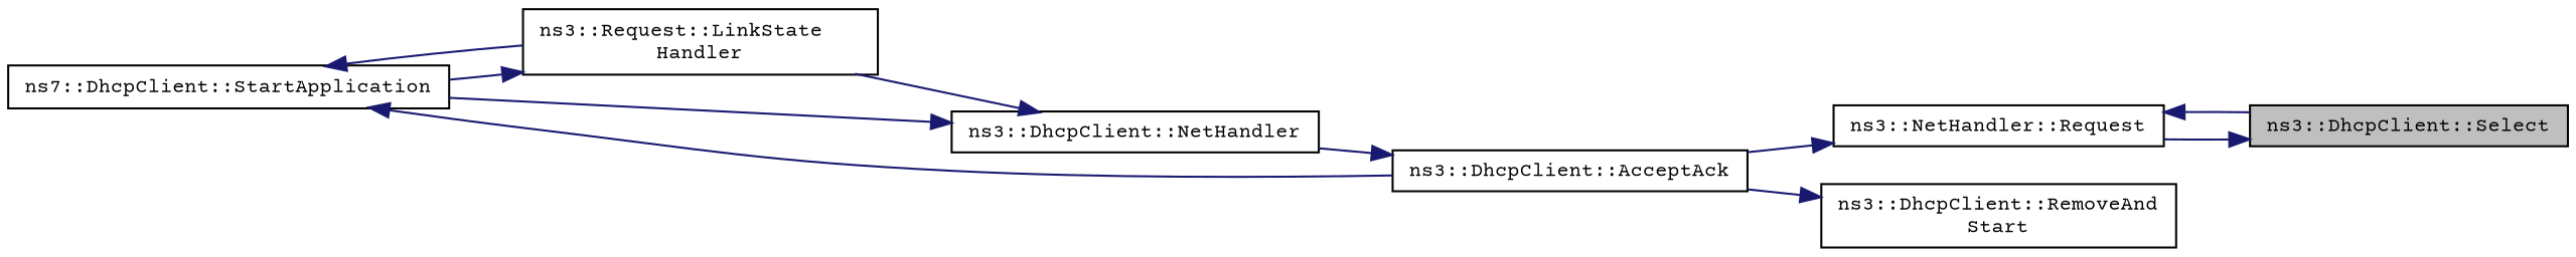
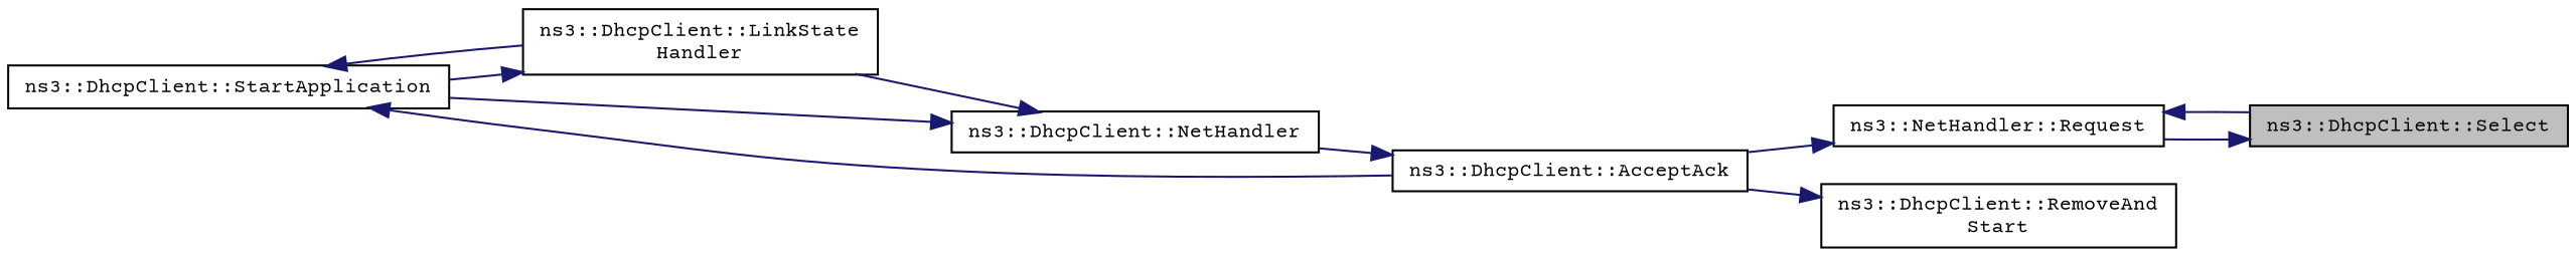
  digraph {
    fontname="Courier Prime"
    rankdir=RL
    node [color=black fillcolor=white fontname="Courier Prime" fontsize=10 shape=record style=filled]
    edge [color=midnightblue dir=back fontname="Courier Prime" fontsize=10 labelfontname=Helvetica labelfontsize=10 style=solid]
    n1 [fillcolor=grey75 fontcolor=black height=0.2 label="ns3::DhcpClient::Select" width=0.4]
    n2 [height=0.2 label="ns3::NetHandler::Request" width=0.4]
    n3 [height=0.2 label="ns3::DhcpClient::AcceptAck" width=0.4]
    n4 [height=0.2 label="ns3::DhcpClient::NetHandler" width=0.4]
-   n5 [height=0.2 label="ns3::Request::LinkState\lHandler" width=0.4]
-   n6 [height=0.2 label="ns7::DhcpClient::StartApplication" width=0.4]
+   n5 [height=0.2 label="ns3::DhcpClient::LinkState\lHandler" width=0.4]
+   n6 [height=0.2 label="ns3::DhcpClient::StartApplication" width=0.4]
    n7 [height=0.2 label="ns3::DhcpClient::RemoveAnd\lStart" width=0.4]
    n1 -> n2
    n2 -> n1
    n2 -> n3
    n3 -> n4
    n4 -> n5
    n4 -> n6
    n5 -> n6
    n6 -> n3
    n6 -> n5
    n7 -> n3
  }
